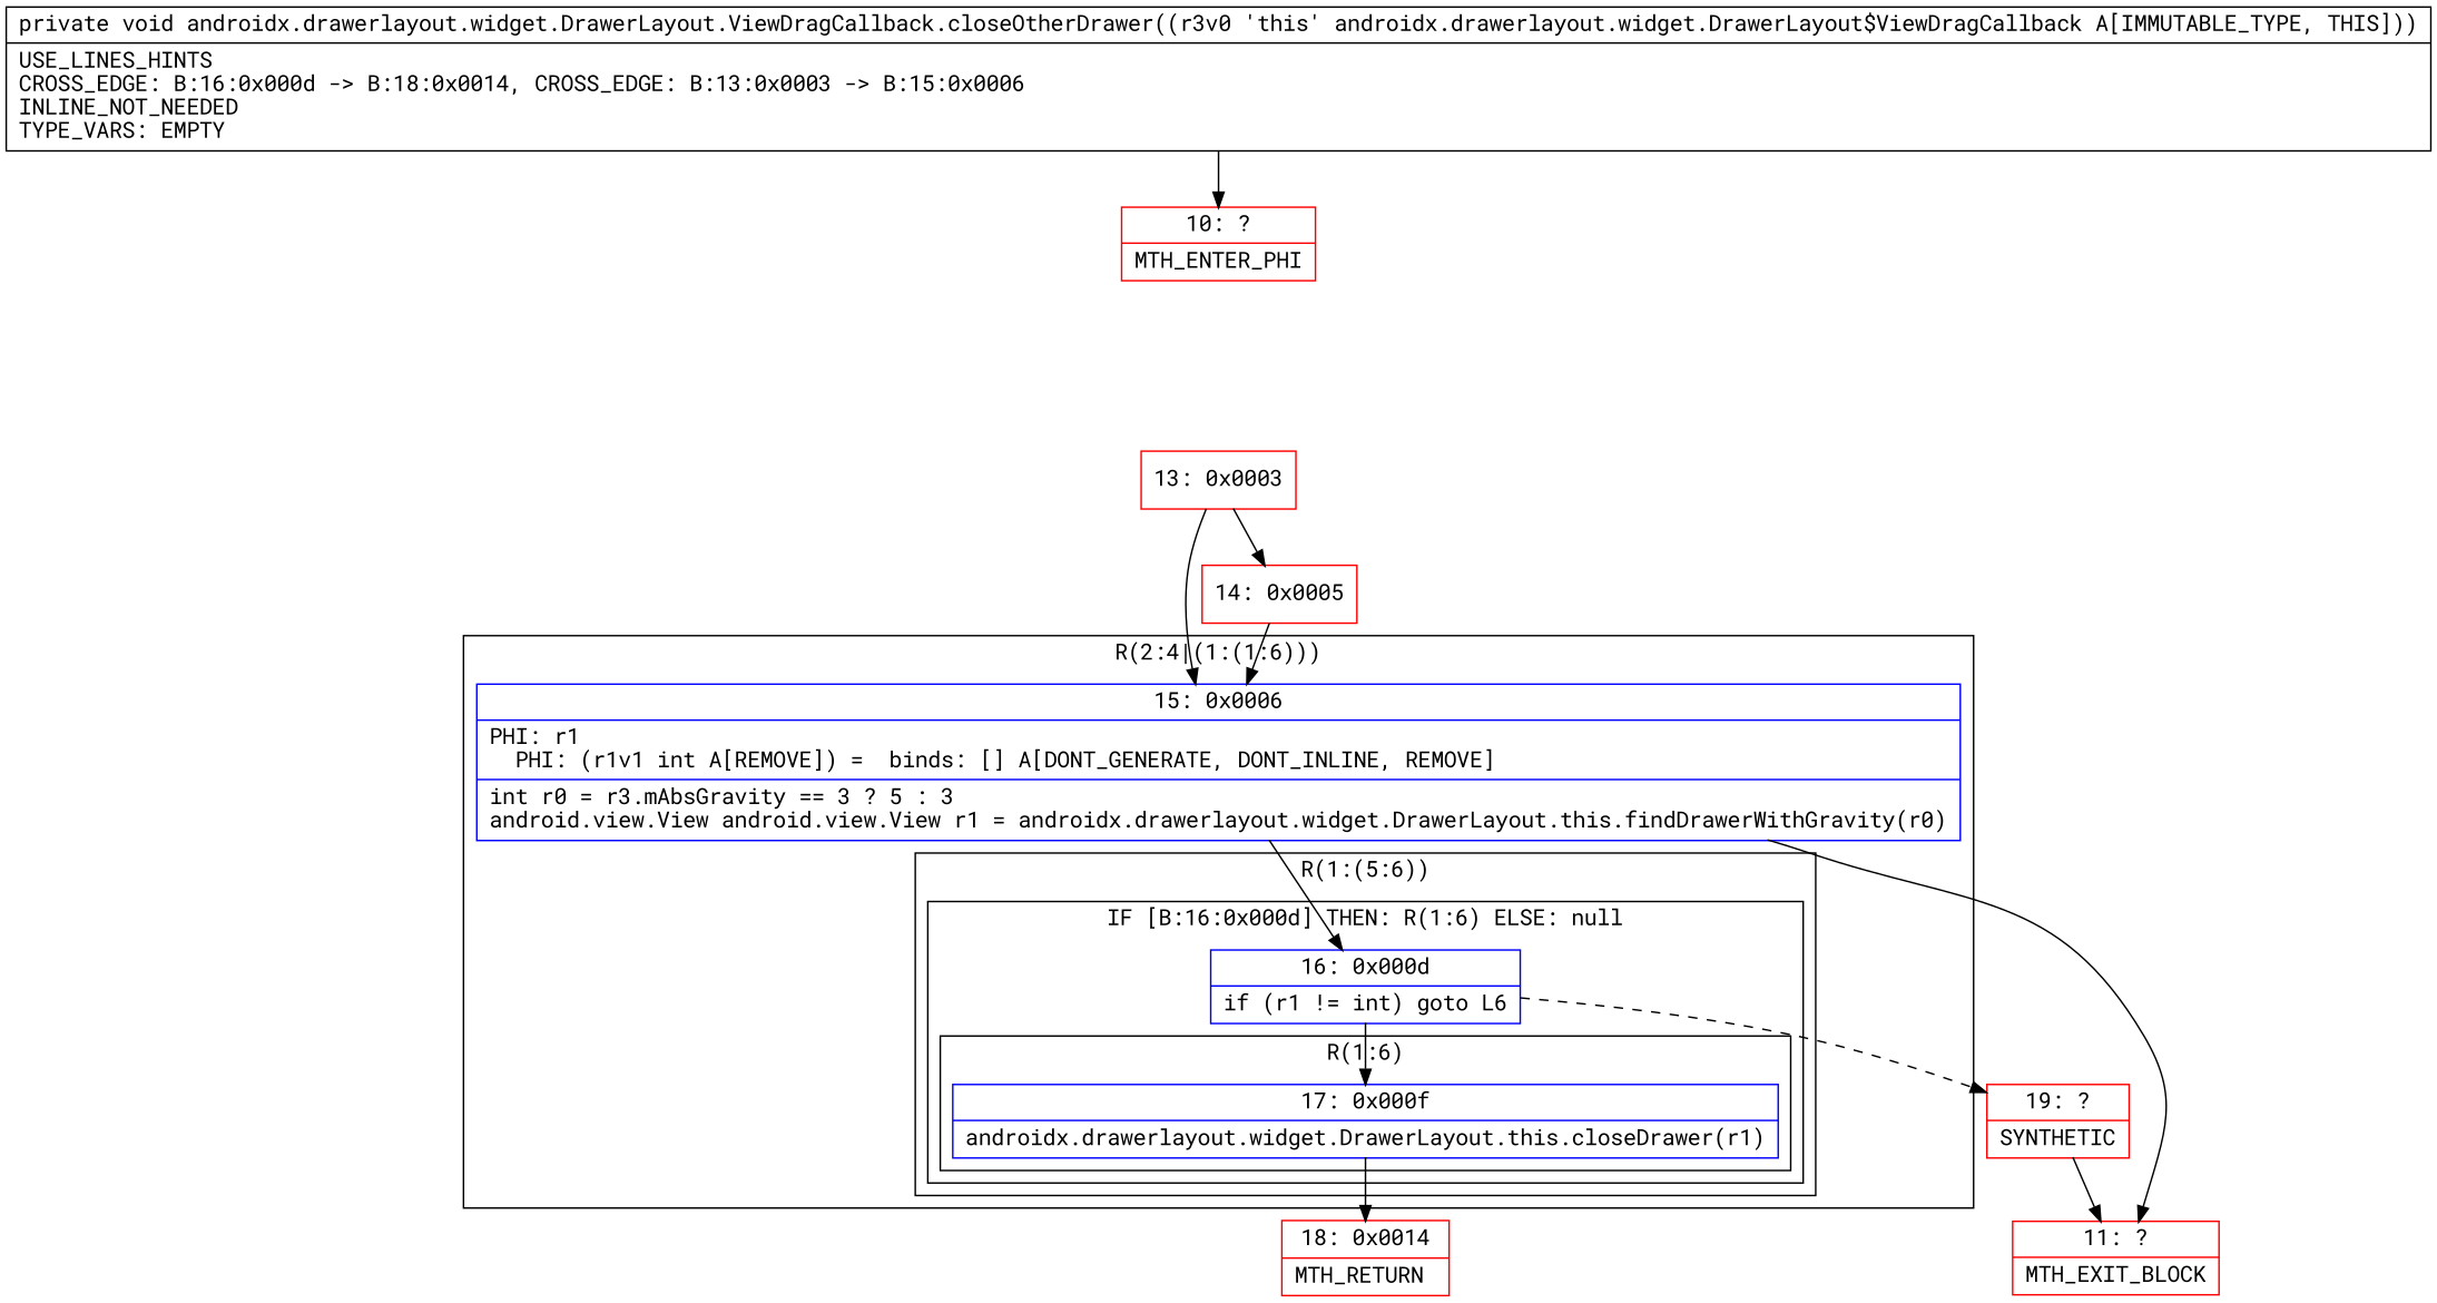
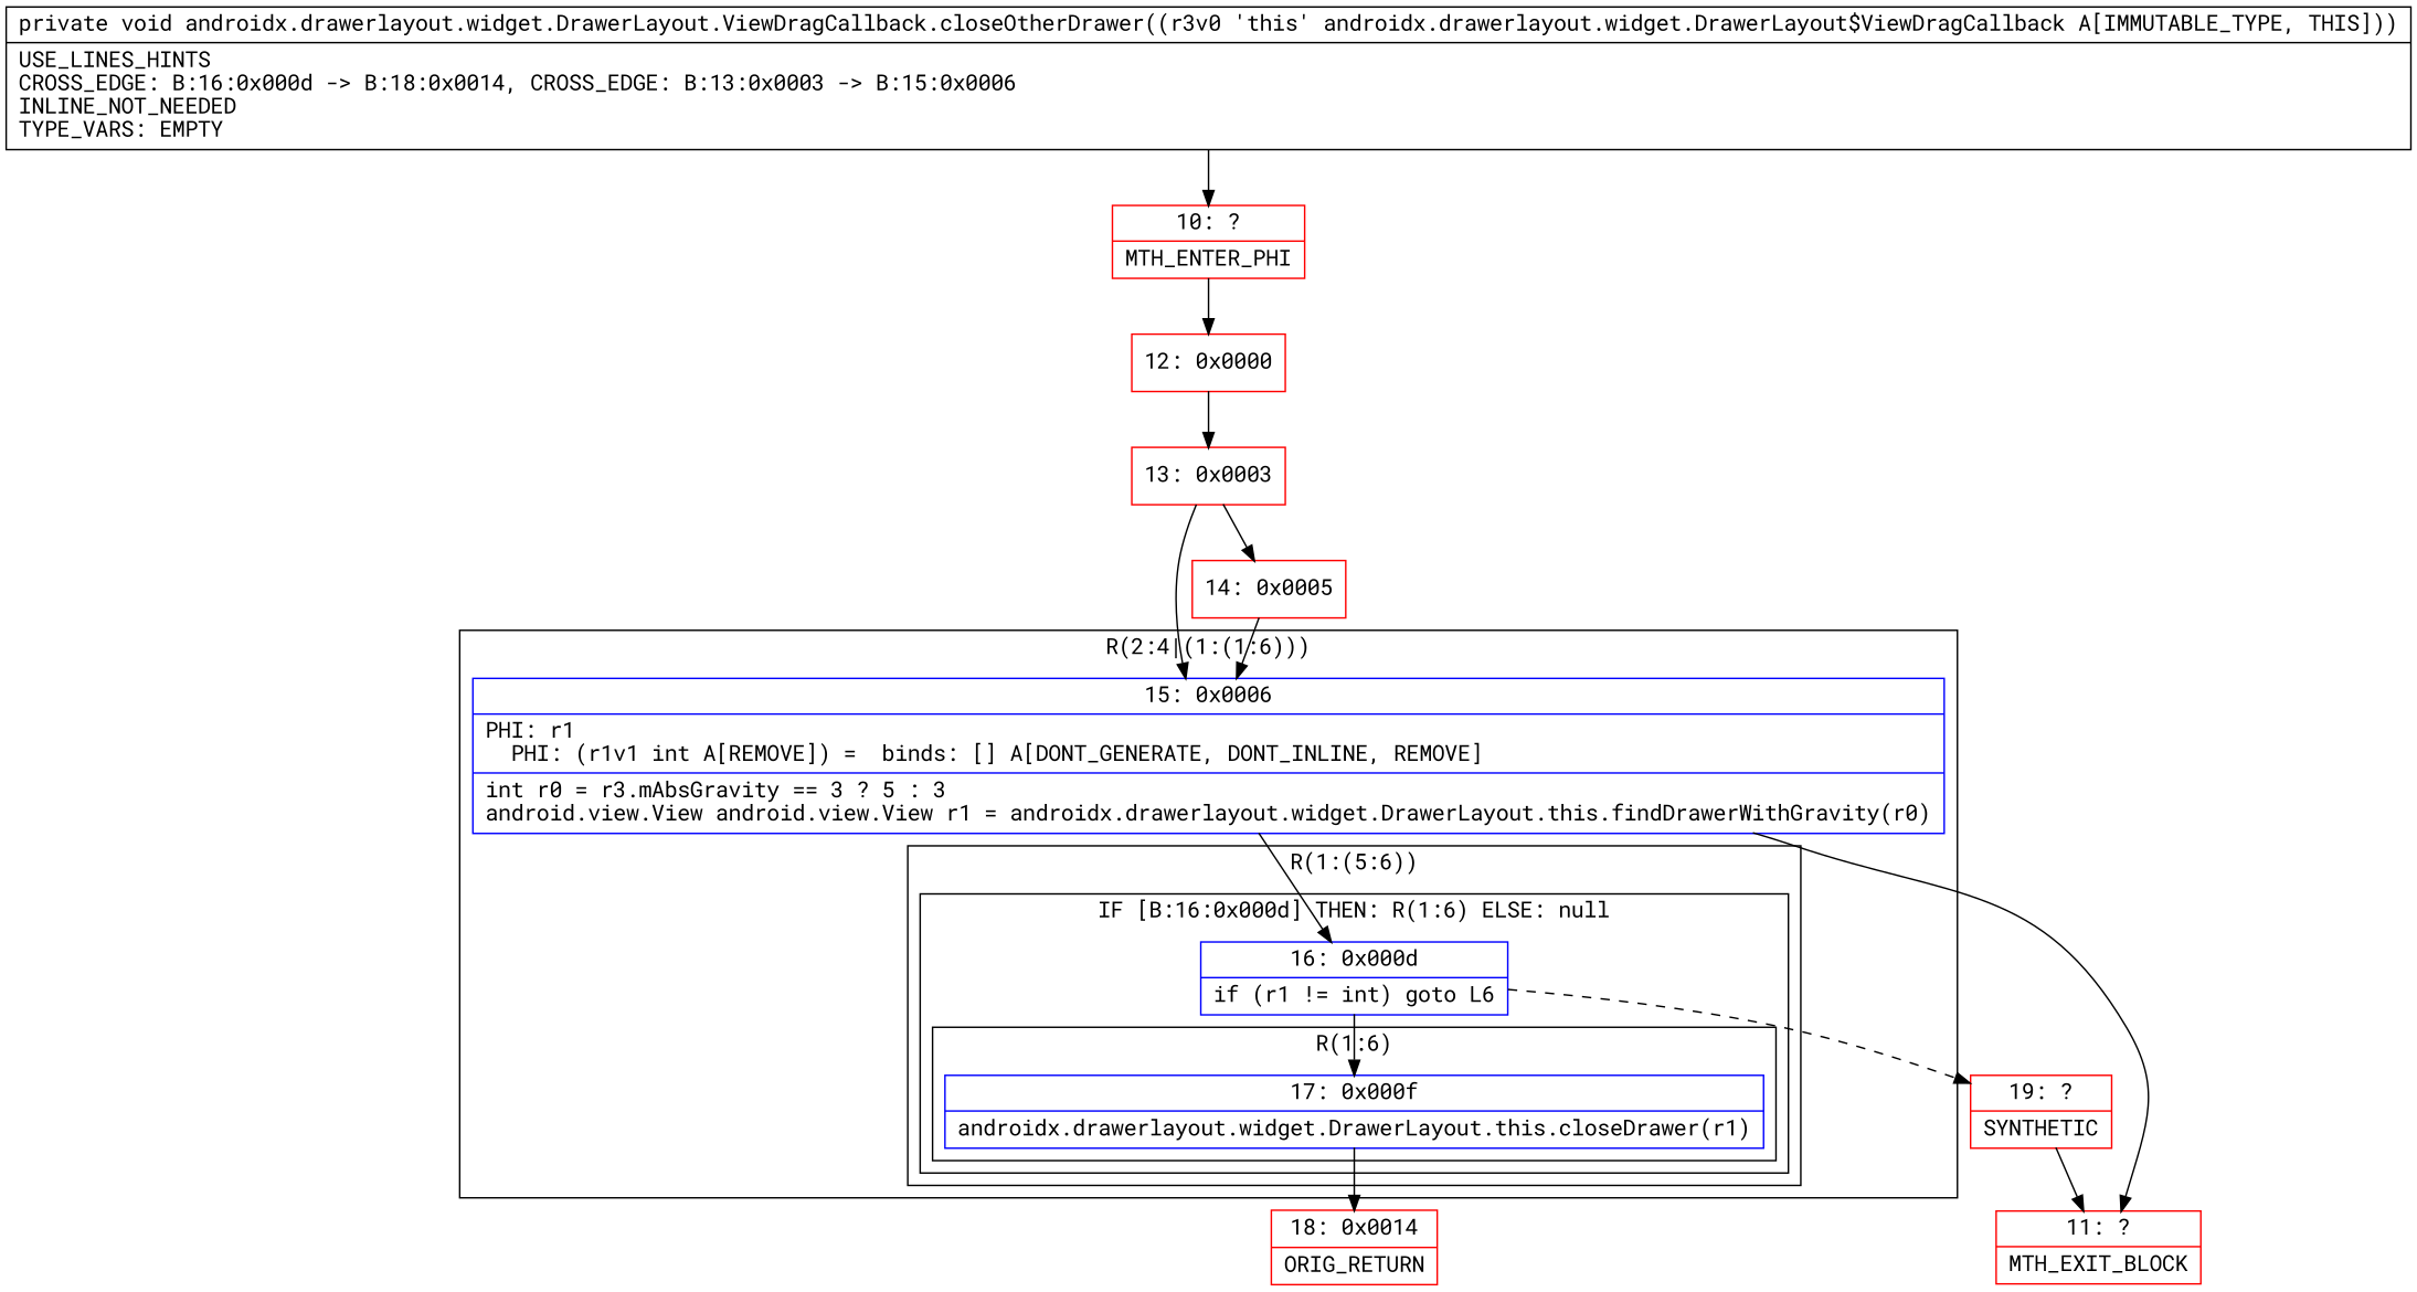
  digraph {
    fontname="Roboto Mono"
    node [color=red fontname="Roboto Mono" shape=record]
    edge [fontname="Roboto Mono"]
    n1 [color=blue label="{17\:\ 0x000f|androidx.drawerlayout.widget.DrawerLayout.this.closeDrawer(r1)\l}"]
    n2 [color=blue label="{16\:\ 0x000d|if (r1 != int) goto L6\l}"]
    n3 [color=blue label="{15\:\ 0x0006|PHI: r1 \l  PHI: (r1v1 int A[REMOVE]) =  binds: [] A[DONT_GENERATE, DONT_INLINE, REMOVE]\l|int r0 = r3.mAbsGravity == 3 ? 5 : 3\landroid.view.View android.view.View r1 = androidx.drawerlayout.widget.DrawerLayout.this.findDrawerWithGravity(r0)\l}"]
-   n4 [label="{18\:\ 0x0014|MTH_RETURN\l}"]
+   n4 [label="{18\:\ 0x0014|ORIG_RETURN\l}"]
    n5 [label="{19\:\ ?|SYNTHETIC\l}"]
    n6 [label="{11\:\ ?|MTH_EXIT_BLOCK\l}"]
    n7 [label="{10\:\ ?|MTH_ENTER_PHI\l}"]
+   n8 [label="{12\:\ 0x0000}"]
    n9 [label="{13\:\ 0x0003}"]
    n10 [label="{14\:\ 0x0005}"]
    n11 [label="{private void androidx.drawerlayout.widget.DrawerLayout.ViewDragCallback.closeOtherDrawer((r3v0 'this' androidx.drawerlayout.widget.DrawerLayout$ViewDragCallback A[IMMUTABLE_TYPE, THIS]))  | USE_LINES_HINTS\lCROSS_EDGE: B:16:0x000d \-\> B:18:0x0014, CROSS_EDGE: B:13:0x0003 \-\> B:15:0x0006\lINLINE_NOT_NEEDED\lTYPE_VARS: EMPTY\l}" color=""]
    subgraph cluster_1 {
      label="R(2:4|(1:(1:6)))"
      n3
      subgraph cluster_2 {
        label="R(1:(5:6))"
        subgraph cluster_3 {
          label="IF [B:16:0x000d] THEN: R(1:6) ELSE: null"
          n2
          subgraph cluster_4 {
            label="R(1:6)"
            n1
          }
        }
      }
    }
    n1 -> n4
    n2 -> n1
    n2 -> n5 [style=dashed]
    n3 -> n2
    n3 -> n6
    n5 -> n6
+   n7 -> n8
+   n8 -> n9
    n9 -> n3
    n9 -> n10
    n10 -> n3
    n11 -> n7
  }
